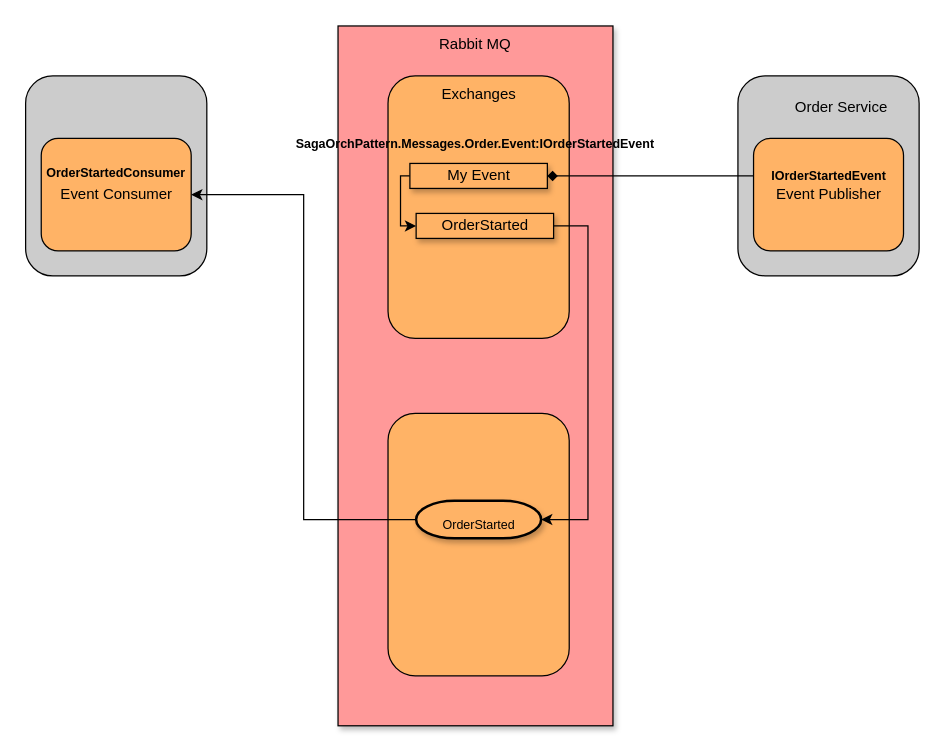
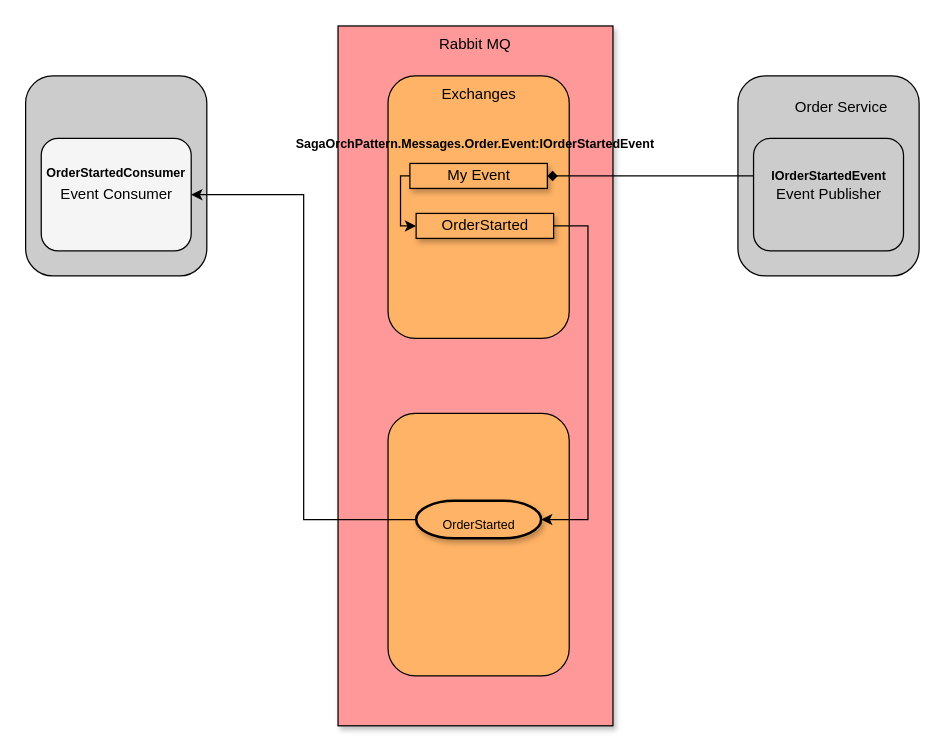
  <mxCell id="0" />
  <mxCell id="1" parent="0" />
  <mxCell id="2" value="" style="rounded=0;whiteSpace=wrap;html=1;shadow=1;fontColor=none;fillColor=#FF9999;" parent="1" vertex="1"><mxGeometry x="270" y="20" width="220" height="560" as="geometry" /></mxCell>
  <mxCell id="3" value="" style="rounded=1;whiteSpace=wrap;html=1;fillColor=#FFB366;" parent="1" vertex="1"><mxGeometry x="310" y="330" width="145" height="210" as="geometry" /></mxCell>
  <mxCell id="4" value="" style="rounded=1;whiteSpace=wrap;html=1;fillColor=#FFB366;" parent="1" vertex="1"><mxGeometry x="310" y="60" width="145" height="210" as="geometry" /></mxCell>
  <mxCell id="5" value="" style="rounded=1;whiteSpace=wrap;html=1;fillColor=#CCCCCC;" parent="1" vertex="1"><mxGeometry x="20" y="60" width="145" height="160" as="geometry" /></mxCell>
- <mxCell id="6" value="Event Consumer" style="rounded=1;whiteSpace=wrap;html=1;fillColor=#FFB366;" parent="1" vertex="1"><mxGeometry x="32.5" y="110" width="120" height="90" as="geometry" /></mxCell>
+ <mxCell id="6" value="Event Consumer" style="rounded=1;whiteSpace=wrap;html=1;fillColor=#f5f5f5;" parent="1" vertex="1"><mxGeometry x="32.5" y="110" width="120" height="90" as="geometry" /></mxCell>
  <mxCell id="7" style="edgeStyle=orthogonalEdgeStyle;rounded=0;orthogonalLoop=1;jettySize=auto;html=1;entryX=0;entryY=0.5;entryDx=0;entryDy=0;fontColor=none;exitX=0;exitY=0.5;exitDx=0;exitDy=0;" parent="1" source="8" target="10" edge="1"><mxGeometry relative="1" as="geometry"><Array as="points"><mxPoint x="320" y="140" /><mxPoint x="320" y="180" /></Array></mxGeometry></mxCell>
  <mxCell id="8" value="My Event" style="rounded=0;whiteSpace=wrap;html=1;fontColor=none;fillColor=#FFB366;shadow=1;" parent="1" vertex="1"><mxGeometry x="327.5" y="130" width="110" height="20" as="geometry" /></mxCell>
  <mxCell id="9" style="edgeStyle=orthogonalEdgeStyle;rounded=0;orthogonalLoop=1;jettySize=auto;html=1;exitX=1;exitY=0.5;exitDx=0;exitDy=0;entryX=1;entryY=0.5;entryDx=0;entryDy=0;entryPerimeter=0;fontColor=none;" parent="1" source="10" target="12" edge="1"><mxGeometry relative="1" as="geometry"><Array as="points"><mxPoint x="470" y="180" /><mxPoint x="470" y="415" /></Array></mxGeometry></mxCell>
  <mxCell id="10" value="OrderStarted" style="rounded=0;whiteSpace=wrap;html=1;fontColor=none;fillColor=#FFB366;shadow=1;" parent="1" vertex="1"><mxGeometry x="332.5" y="170" width="110" height="20" as="geometry" /></mxCell>
  <mxCell id="11" style="edgeStyle=orthogonalEdgeStyle;rounded=0;orthogonalLoop=1;jettySize=auto;html=1;exitX=0;exitY=0.5;exitDx=0;exitDy=0;exitPerimeter=0;entryX=1;entryY=0.5;entryDx=0;entryDy=0;fontColor=none;" parent="1" source="12" target="6" edge="1"><mxGeometry relative="1" as="geometry" /></mxCell>
  <mxCell id="12" value="&lt;h1&gt;&lt;font style=&quot;font-size: 10px&quot;&gt;&lt;span style=&quot;font-weight: normal&quot;&gt;OrderStarted&lt;/span&gt;&lt;/font&gt;&lt;/h1&gt;" style="strokeWidth=2;html=1;shape=mxgraph.flowchart.terminator;whiteSpace=wrap;shadow=1;fontColor=none;fillColor=#FFB366;" parent="1" vertex="1"><mxGeometry x="332.5" y="400" width="100" height="30" as="geometry" /></mxCell>
  <mxCell id="13" value="" style="rounded=1;whiteSpace=wrap;html=1;fillColor=#CCCCCC;" parent="1" vertex="1"><mxGeometry x="590" y="60" width="145" height="160" as="geometry" /></mxCell>
  <mxCell id="14" style="edgeStyle=orthogonalEdgeStyle;rounded=0;orthogonalLoop=1;jettySize=auto;html=1;entryX=1;entryY=0.5;entryDx=0;entryDy=0;fontColor=none;endArrow=diamond;" parent="1" source="15" target="8" edge="1"><mxGeometry relative="1" as="geometry"><Array as="points"><mxPoint x="560" y="140" /><mxPoint x="560" y="140" /></Array></mxGeometry></mxCell>
- <mxCell id="15" value="Event Publisher" style="rounded=1;whiteSpace=wrap;html=1;fillColor=#FFB366;" parent="1" vertex="1"><mxGeometry x="602.5" y="110" width="120" height="90" as="geometry" /></mxCell>
+ <mxCell id="15" value="Event Publisher" style="rounded=1;whiteSpace=wrap;html=1;fillColor=#cccccc;" parent="1" vertex="1"><mxGeometry x="602.5" y="110" width="120" height="90" as="geometry" /></mxCell>
  <mxCell id="16" value="Exchanges" style="text;html=1;strokeColor=none;fillColor=none;align=center;verticalAlign=middle;whiteSpace=wrap;rounded=0;fontColor=none;" parent="1" vertex="1"><mxGeometry x="343.75" y="60" width="77.5" height="30" as="geometry" /></mxCell>
  <mxCell id="17" value="Order Service" style="text;html=1;strokeColor=none;fillColor=none;align=center;verticalAlign=middle;whiteSpace=wrap;rounded=0;fontColor=none;" parent="1" vertex="1"><mxGeometry x="633.75" y="70" width="77.5" height="30" as="geometry" /></mxCell>
  <mxCell id="18" value="Rabbit MQ" style="text;html=1;strokeColor=none;fillColor=none;align=center;verticalAlign=middle;whiteSpace=wrap;rounded=0;fontColor=none;" parent="1" vertex="1"><mxGeometry x="341.25" y="20" width="77.5" height="30" as="geometry" /></mxCell>
  <mxCell id="19" value="&lt;h1 style=&quot;font-size: 10px&quot;&gt;&lt;font style=&quot;font-size: 10px&quot;&gt;&lt;b&gt;IOrderStartedEvent&lt;/b&gt;&lt;/font&gt;&lt;/h1&gt;" style="text;html=1;strokeColor=none;fillColor=none;align=center;verticalAlign=middle;whiteSpace=wrap;rounded=0;fontSize=10;" vertex="1" parent="1"><mxGeometry x="632.5" y="125" width="60" height="30" as="geometry" /></mxCell>
  <mxCell id="20" value="&lt;h1&gt;&lt;b style=&quot;font-size: 10px&quot;&gt;SagaOrchPattern.Messages.Order.Event:IOrderStartedEvent&lt;/b&gt;&lt;/h1&gt;" style="text;html=1;strokeColor=none;fillColor=none;align=center;verticalAlign=middle;whiteSpace=wrap;rounded=0;fontSize=10;" vertex="1" parent="1"><mxGeometry x="350" y="95" width="60" height="30" as="geometry" /></mxCell>
  <mxCell id="21" value="OrderStartedConsumer" style="text;whiteSpace=wrap;html=1;fontSize=10;fontStyle=1" vertex="1" parent="1"><mxGeometry x="35" y="125" width="130" height="30" as="geometry" /></mxCell>
